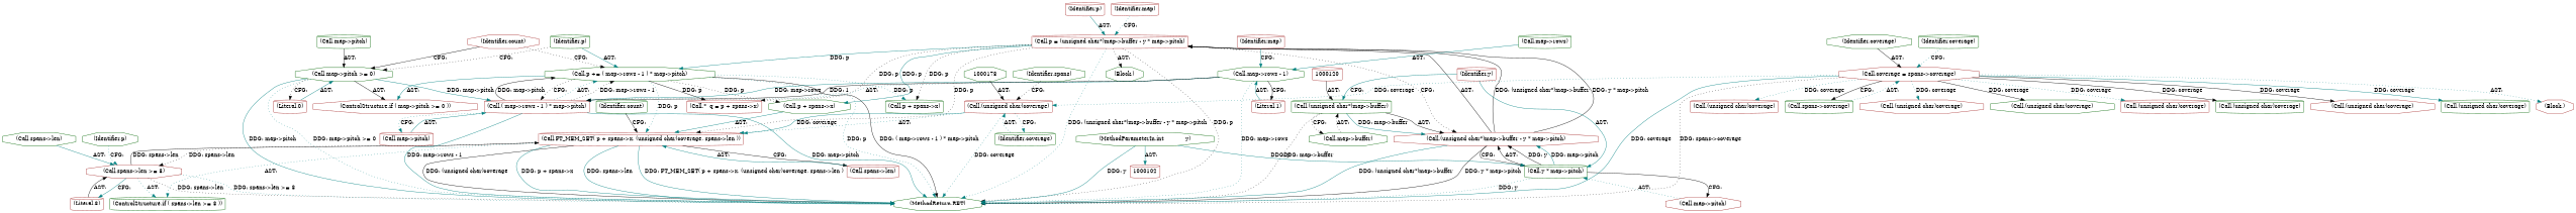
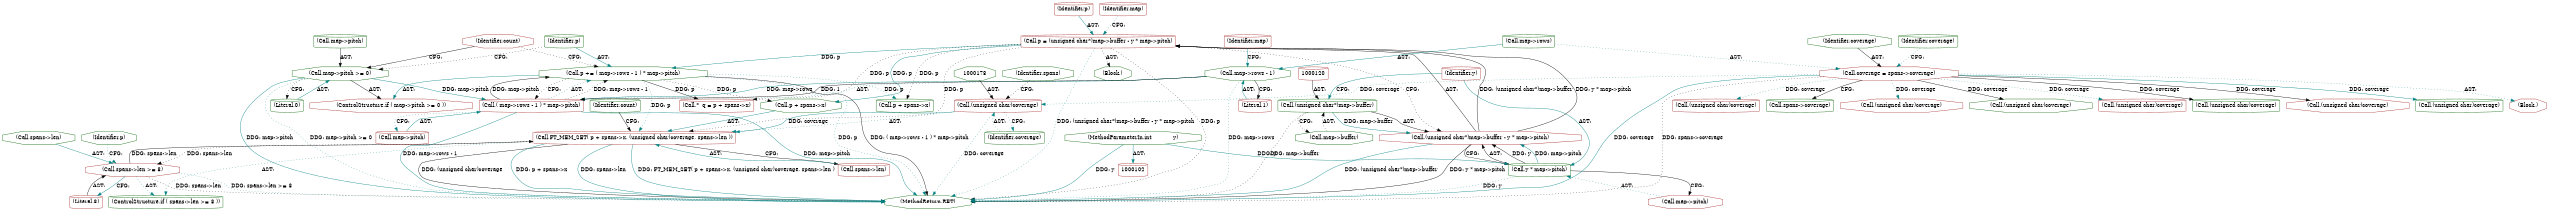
  digraph {
    node [color=darkgreen shape=cylinder]
    edge [color=teal style=solid]
    n1 [color=brown label="(Call,FT_MEM_SET( p + spans->x, (unsigned char)coverage, spans->len ))"]
    n2 [color=brown label="(Call,spans->len >= 8)" shape=octagon]
    n3 [label="(MethodReturn,RET)" shape=octagon]
    n4 [color=brown label="(Call,spans->len)"]
    n5 [label="(ControlStructure,if ( spans->len >= 8 ))"]
    n6 [color=brown label="(Literal,8)"]
    n7 [color=brown label="(Call,p = (unsigned char*)map->buffer - y * map->pitch)"]
    n8 [color=brown label="(Call,(unsigned char*)map->buffer - y * map->pitch)" shape=octagon]
    n9 [label="(Call,p += ( map->rows - 1 ) * map->pitch)" shape=octagon]
    n10 [color=brown label="(Call,*  q = p + spans->x)"]
    n11 [label="(Block,)" shape=octagon]
    n12 [label="(Call,p + spans->x)"]
    n13 [label="(Call,p + spans->x)" shape=octagon]
    n14 [label="(Call,y * map->pitch)"]
    n15 [color=brown label="(Call,( map->rows - 1 ) * map->pitch)"]
    n16 [color=brown label="(ControlStructure,if ( map->pitch >= 0 ))" shape=octagon]
    n17 [color=brown label="(Call,map->pitch)" shape=octagon]
    n18 [label="(Call,(unsigned char*)map->buffer)"]
    n19 [label="(Call,map->buffer)" shape=octagon]
    n20 [label="(Call,map->pitch >= 0)" shape=octagon]
-   n21 [color=brown label="(Literal,0)"]
+   n21 [label="(Literal,0)"]
    n22 [label="(MethodParameterIn,int             y)" shape=octagon]
    1000102 [color=brown]
    n24 [color=brown label="(Call,map->pitch)"]
    n25 [label="(Call,map->rows - 1)" shape=octagon]
    n26 [color=brown label="(Literal,1)"]
    n27 [color=brown label="(Call,(unsigned char)coverage)"]
    n28 [label="(Identifier,coverage)"]
    n29 [color=brown label="(Call,coverage = spans->coverage)" shape=octagon]
    n30 [color=brown label="(Call,(unsigned char)coverage)" shape=octagon]
    n31 [label="(Call,(unsigned char)coverage)"]
    n32 [color=brown label="(Block,)" shape=octagon]
    n33 [color=brown label="(Call,(unsigned char)coverage)"]
    n34 [label="(Call,spans->coverage)"]
    n35 [color=brown label="(Call,(unsigned char)coverage)" shape=octagon]
    n36 [label="(Call,(unsigned char)coverage)" shape=octagon]
    n37 [color=brown label="(Call,(unsigned char)coverage)"]
    n38 [label="(Call,(unsigned char)coverage)"]
    n39 [color=brown label="(Identifier,count)" shape=octagon]
    n40 [color=brown label="(Identifier,p)"]
    n41 [label="(Identifier,coverage)"]
    n42 [label="(Call,map->rows)"]
    n43 [label="(Identifier,count)"]
    n44 [label="(Identifier,spans)" shape=octagon]
    n45 [color=brown label="(Identifier,y)"]
    n46 [label="(Call,map->pitch)"]
    n47 [color=brown label="(Identifier,map)"]
    n48 [label="(Identifier,p)" shape=octagon]
    n49 [color=brown label="(Identifier,map)"]
    n50 [label="(Identifier,coverage)" shape=octagon]
    n51 [label="(Identifier,p)"]
    n52 [label="(Call,spans->len)" shape=octagon]
    1000120 [color=brown]
    1000178 [shape=octagon]
    n1 -> n2 [color=black label="DDG: spans->len" style=dotted]
    n1 -> n3 [color=black label="DDG: (unsigned char)coverage"]
    n1 -> n3 [label="DDG: p + spans->x"]
    n1 -> n3 [label="DDG: spans->len"]
    n1 -> n3 [label="DDG: FT_MEM_SET( p + spans->x, (unsigned char)coverage, spans->len )"]
    n1 -> n4 [color=black label="CFG: "]
    n1 -> n5 [label="AST: " style=dotted]
    n2 -> n1 [color=black label="DDG: spans->len"]
    n2 -> n3 [label="DDG: spans->len >= 8" style=dotted]
    n2 -> n3 [color=black label="DDG: spans->len" style=dotted]
    n2 -> n5 [label="AST: " style=dotted]
    n2 -> n6 [label="CFG: "]
    n4 -> n1 [label="AST: "]
    n6 -> n2 [color=black label="AST: "]
    n7 -> n1 [color=black label="DDG: p" style=dotted]
    n7 -> n3 [label="DDG: (unsigned char*)map->buffer - y * map->pitch" style=dotted]
    n7 -> n3 [color=black label="DDG: p" style=dotted]
    n7 -> n8 [color=black label="CFG: " style=dotted]
    n7 -> n9 [label="DDG: p"]
    n7 -> n10 [color=black label="DDG: p" style=dotted]
    n7 -> n11 [color=black label="AST: " style=dotted]
    n7 -> n12 [color=black label="DDG: p" style=dotted]
    n7 -> n13 [label="DDG: p"]
    n8 -> n3 [label="DDG: (unsigned char*)map->buffer"]
    n8 -> n3 [color=black label="DDG: y * map->pitch"]
    n8 -> n7 [color=black label="AST: "]
    n8 -> n7 [color=black label="DDG: (unsigned char*)map->buffer"]
    n8 -> n7 [color=black label="DDG: y * map->pitch"]
    n8 -> n14 [color=black label="CFG: "]
    n9 -> n1 [label="DDG: p" style=dotted]
    n9 -> n3 [label="DDG: p" style=dotted]
    n9 -> n3 [color=black label="DDG: ( map->rows - 1 ) * map->pitch"]
    n9 -> n10 [color=black label="DDG: p"]
    n9 -> n12 [label="DDG: p" style=dotted]
    n9 -> n13 [color=black label="DDG: p" style=dotted]
    n9 -> n15 [color=black label="CFG: " style=dotted]
    n9 -> n16 [label="AST: "]
    n13 -> n1 [label="AST: "]
    n14 -> n3 [label="DDG: y" style=dotted]
    n14 -> n8 [color=black label="AST: "]
    n14 -> n8 [color=black label="DDG: y"]
    n14 -> n8 [label="DDG: map->pitch"]
    n14 -> n17 [color=black label="CFG: "]
    n15 -> n3 [label="DDG: map->pitch"]
    n15 -> n3 [label="DDG: map->rows - 1"]
    n15 -> n9 [label="AST: " style=dotted]
    n15 -> n9 [color=black label="DDG: map->rows - 1" style=dotted]
    n15 -> n9 [color=black label="DDG: map->pitch"]
    n15 -> n24 [label="CFG: " style=dotted]
    n17 -> n14 [label="AST: " style=dotted]
    n18 -> n3 [color=black label="DDG: map->buffer" style=dotted]
    n18 -> n8 [color=black label="AST: "]
    n18 -> n8 [label="DDG: map->buffer"]
    n18 -> n19 [color=black label="CFG: " style=dotted]
    n19 -> n18 [color=black label="AST: " style=dotted]
    n20 -> n3 [label="DDG: map->pitch >= 0" style=dotted]
    n20 -> n3 [label="DDG: map->pitch"]
    n20 -> n15 [label="DDG: map->pitch"]
    n20 -> n16 [color=black label="AST: "]
    n20 -> n21 [color=black label="CFG: " style=dotted]
    n21 -> n20 [label="AST: "]
    n22 -> n3 [label="DDG: y"]
    n22 -> n14 [label="DDG: y"]
    n22 -> 1000102 [label="AST: "]
    n24 -> n15 [label="AST: "]
    n25 -> n3 [label="DDG: map->rows" style=dotted]
    n25 -> n15 [label="AST: " style=dotted]
    n25 -> n15 [label="DDG: map->rows"]
    n25 -> n15 [color=black label="DDG: 1"]
    n25 -> n26 [color=black label="CFG: "]
    n26 -> n25 [label="AST: "]
    n27 -> n1 [label="AST: " style=dotted]
    n27 -> n1 [label="DDG: coverage"]
    n27 -> n3 [label="DDG: coverage" style=dotted]
    n27 -> n28 [label="CFG: " style=dotted]
    n28 -> n27 [label="AST: " style=dotted]
    n29 -> n3 [color=black label="DDG: spans->coverage" style=dotted]
    n29 -> n3 [label="DDG: coverage"]
    n29 -> n27 [label="DDG: coverage" style=dotted]
    n29 -> n30 [color=black label="DDG: coverage"]
    n29 -> n31 [label="DDG: coverage"]
    n29 -> n32 [label="AST: " style=dotted]
    n29 -> n33 [label="DDG: coverage" style=dotted]
    n29 -> n34 [color=black label="CFG: "]
    n29 -> n35 [label="DDG: coverage" style=dotted]
    n29 -> n36 [color=black label="DDG: coverage"]
    n29 -> n37 [label="DDG: coverage" style=dotted]
    n29 -> n38 [color=black label="DDG: coverage"]
-   n34 -> n29 [label="AST: " style=dotted]
+   n42 -> n29 [label="AST: " style=dotted]
    n39 -> n9 [color=black label="CFG: " style=dotted]
    n39 -> n20 [color=black label="CFG: "]
    n40 -> n7 [label="AST: "]
    n41 -> n29 [label="CFG: " style=dotted]
    n42 -> n25 [label="AST: "]
    n43 -> n1 [color=black label="CFG: "]
    n44 -> n27 [color=black label="CFG: " style=dotted]
    n45 -> n14 [label="AST: "]
    n45 -> n18 [label="CFG: "]
    n46 -> n20 [color=black label="AST: "]
    n47 -> n25 [label="CFG: "]
    n48 -> n2 [label="CFG: " style=dotted]
    n49 -> n7 [label="CFG: " style=dotted]
    n50 -> n29 [color=black label="AST: "]
    n51 -> n9 [label="AST: "]
    n51 -> n20 [color=black label="CFG: " style=dotted]
    n52 -> n2 [label="AST: "]
    1000120 -> n18 [color=black label="AST: "]
    1000178 -> n27 [color=black label="AST: "]
  }
